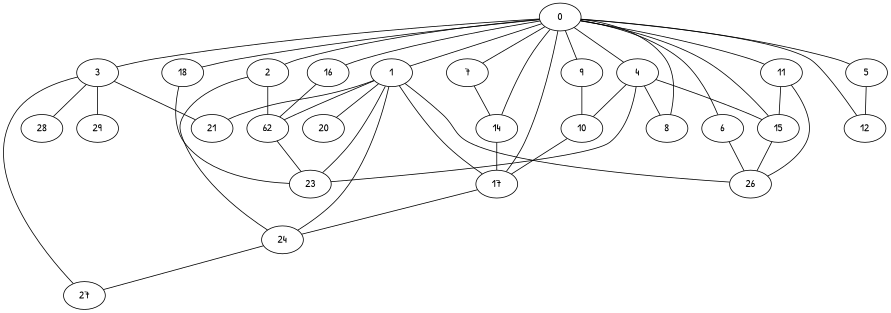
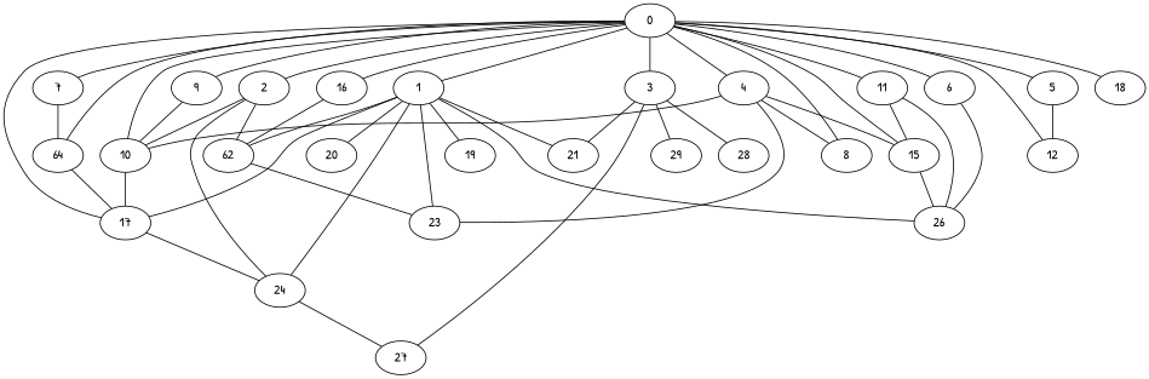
  graph {
    fontname="Patrick Hand"
    node [fontname="Patrick Hand"]
    edge [fontname="Patrick Hand"]
    0
    1
    2
    3
    4
    5
    6
    7
    8
    9
    10
    11
    12
-   14
+   14 [label=64]
    15
    16
    17
    18
+   19
    20
    21
    n22 [label=62]
    23
    24
    26
    27
    28
    29
    0 -- 1
    0 -- 2
    0 -- 3
    0 -- 4
    0 -- 5
    0 -- 6
    0 -- 7
    0 -- 8
    0 -- 9
+   0 -- 10
    0 -- 11
    0 -- 12
    0 -- 14
    0 -- 15
    0 -- 16
    0 -- 17
    0 -- 18
    1 -- 17
+   1 -- 19
    1 -- 20
    1 -- 21
    1 -- n22
    1 -- 23
    1 -- 24
    1 -- 26
+   2 -- 10
    2 -- n22
    2 -- 24
    3 -- 21
    3 -- 27
    3 -- 28
    3 -- 29
    4 -- 8
    4 -- 10
    4 -- 15
    4 -- 23
    5 -- 12
    6 -- 26
    7 -- 14
    9 -- 10
    10 -- 17
    11 -- 15
    11 -- 26
    14 -- 17
    15 -- 26
    16 -- n22
    17 -- 24
-   18 -- 23
    n22 -- 23
    24 -- 27
  }
